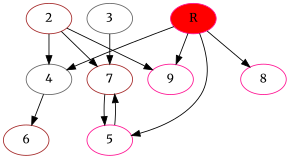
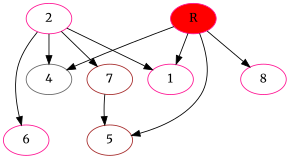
  digraph {
    fontname=Merriweather
    node [color=deeppink fontname=Merriweather]
    edge [fontname=Merriweather]
-   6 [color=brown]
-   2 [color=brown]
-   1 [label=9]
+   6
+   2
+   1
    4 [color=gray40]
    7 [color=brown]
-   5
-   3 [color=gray40]
+   5 [color=brown]
    R [fillcolor="#ff0000" style=filled]
    8
    2 -> 1
    2 -> 4
    2 -> 7
-   4 -> 6
+   2 -> 6
    7 -> 5
-   5 -> 7
-   3 -> 7
    R -> 1
    R -> 4
    R -> 5
    R -> 8
  }
